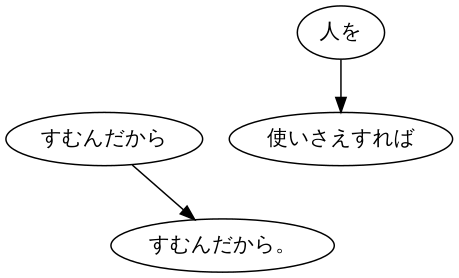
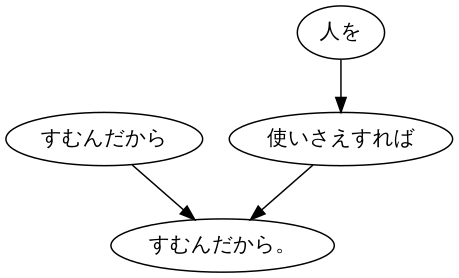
  digraph {
    fontname="EB Garamond"
    node [fontname="EB Garamond"]
    edge [fontname="EB Garamond"]
    n1 [label="すむんだから"]
    n2 [label="すむんだから。"]
    n3 [label="人を"]
    n4 [label="使いさえすれば"]
    n1 -> n2
    n3 -> n4
+   n4 -> n2
  }
